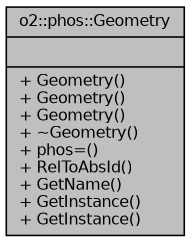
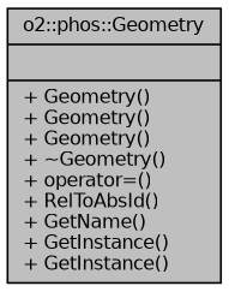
  digraph {
-   n1 [color=black fillcolor=grey75 fontcolor=black fontname=Helvetica fontsize=10 height=0.2 label="{o2::phos::Geometry\n||+ Geometry()\l+ Geometry()\l+ Geometry()\l+ ~Geometry()\l+ phos=()\l+ RelToAbsId()\l+ GetName()\l+ GetInstance()\l+ GetInstance()\l}" shape=record style=filled width=0.4]
+   n1 [color=black fillcolor=grey75 fontcolor=black fontname=Helvetica fontsize=10 height=0.2 label="{o2::phos::Geometry\n||+ Geometry()\l+ Geometry()\l+ Geometry()\l+ ~Geometry()\l+ operator=()\l+ RelToAbsId()\l+ GetName()\l+ GetInstance()\l+ GetInstance()\l}" shape=record style=filled width=0.4]
  }
